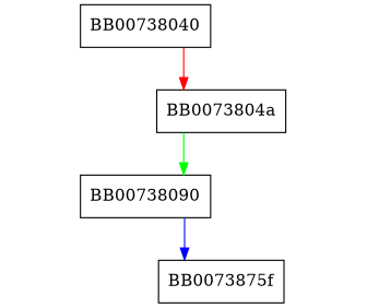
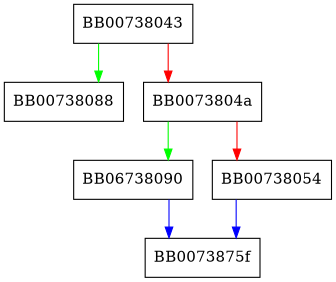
  digraph {
    splines=ortho
    node [shape=box]
    edge [color=green]
-   BB00738040
+   BB00738040 [label=BB00738043]
+   BB00738088
    BB0073804a
-   BB00738090
+   BB00738090 [label=BB06738090]
+   BB00738054
    n6 [label=BB0073875f]
+   BB00738040 -> BB00738088
    BB00738040 -> BB0073804a [color=red]
    BB0073804a -> BB00738090
+   BB0073804a -> BB00738054 [color=red]
    BB00738090 -> n6 [color=blue]
+   BB00738054 -> n6 [color=blue]
  }
